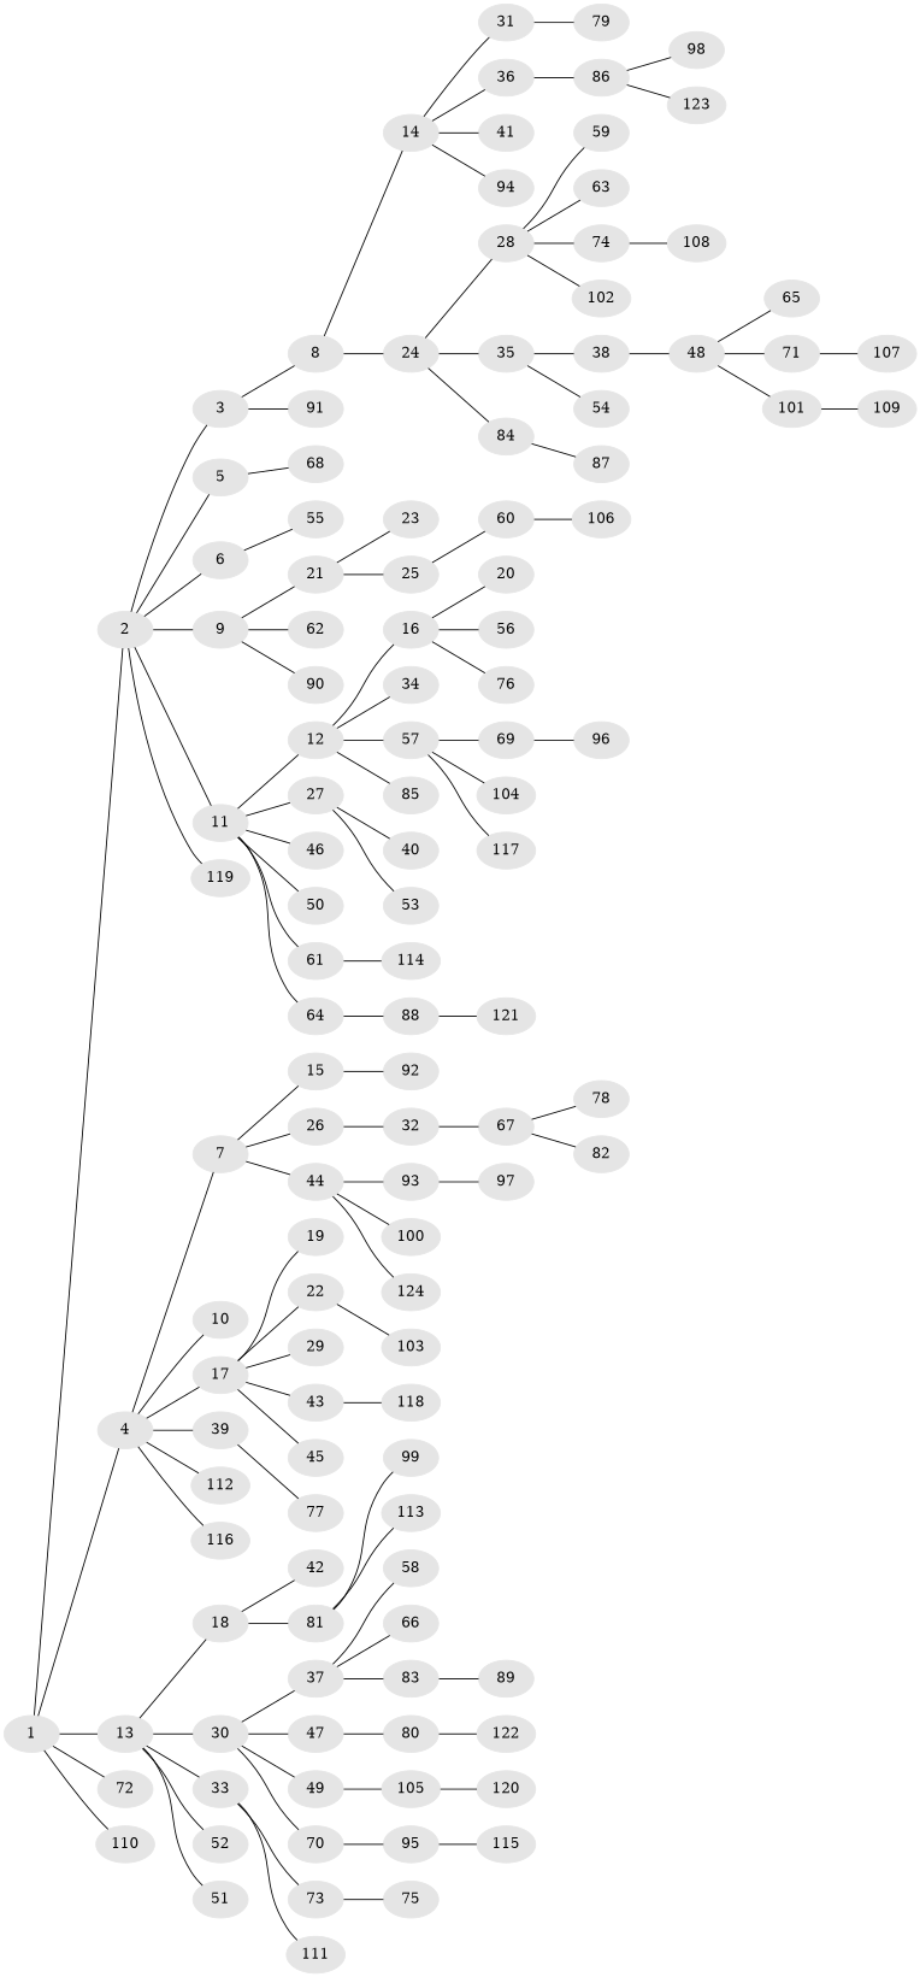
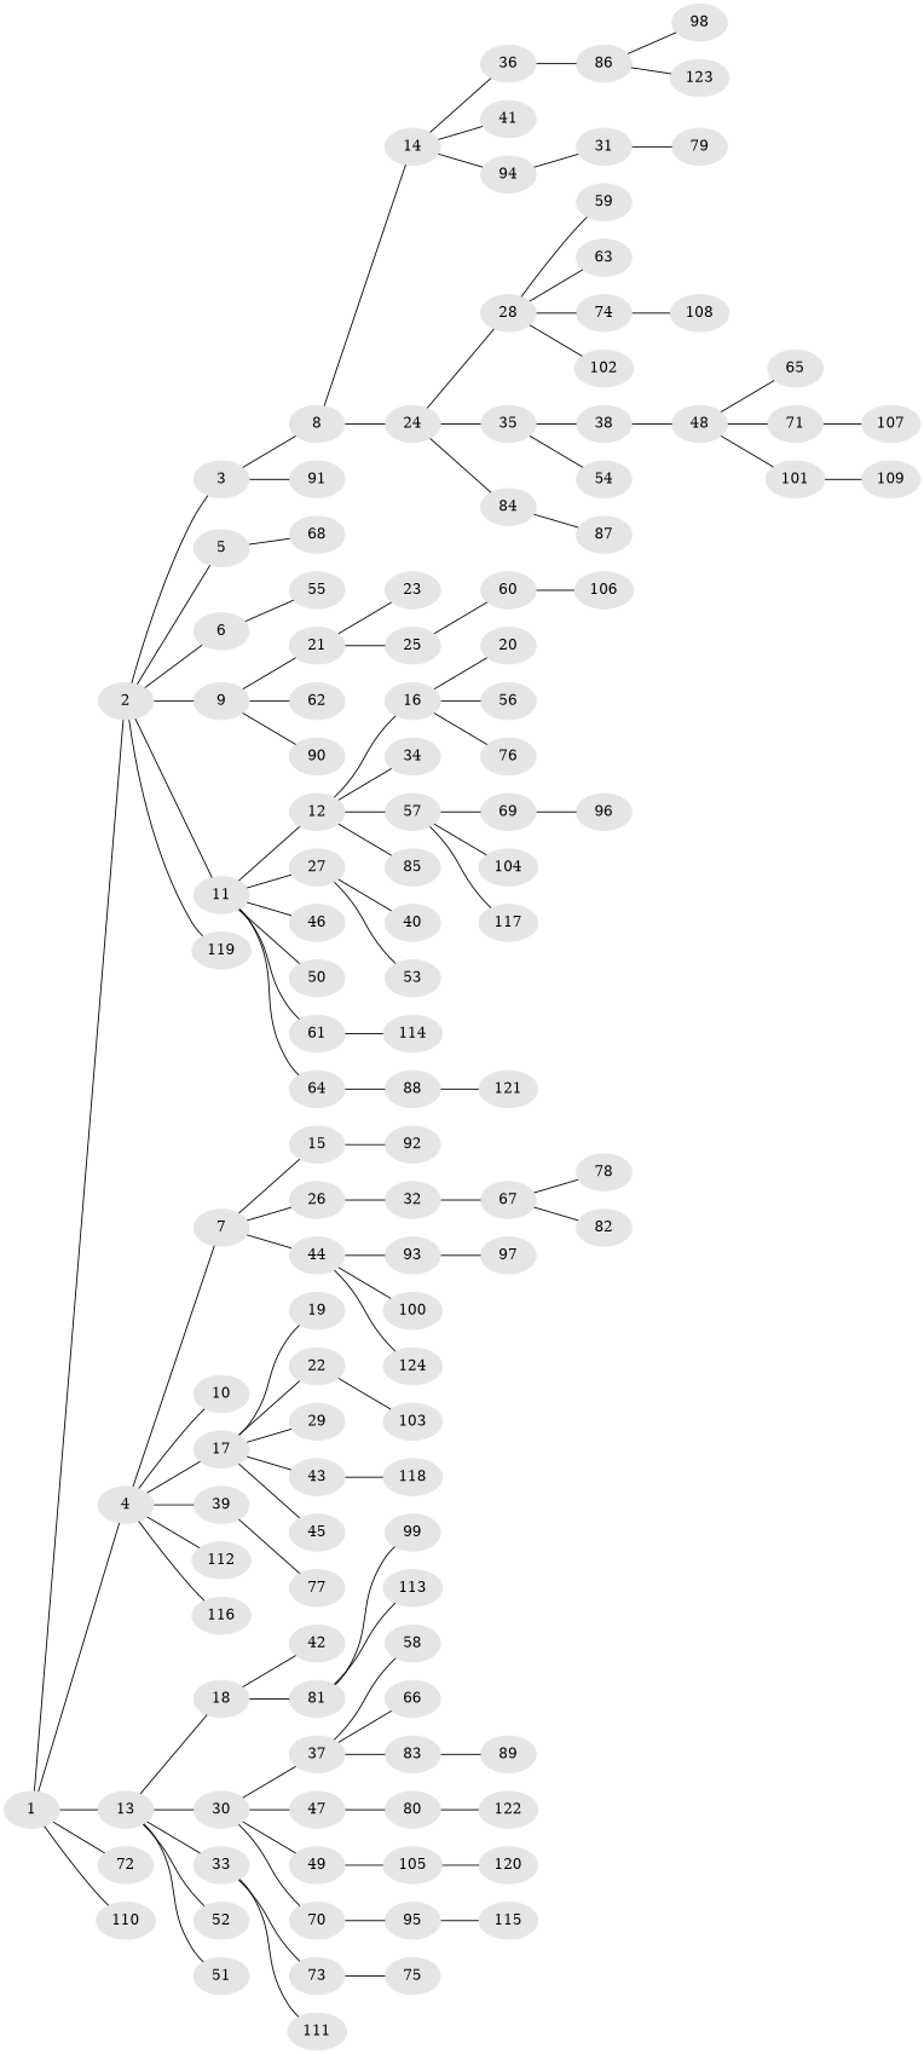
  graph {
    rankdir=LR
    node [color=gray90 style=filled]
    1
    2
    4
    13
    72
    110
    3
    5
    6
    9
    11
    119
    7
    10
    17
    39
    112
    116
    18
    30
    33
    52
    51
    8
    91
    68
    55
    21
    62
    90
    12
    27
    46
    50
    61
    64
    14
    24
    15
    26
    44
    19
    22
    29
    43
    45
    77
    92
    32
    93
    100
    124
    31
    36
    41
    94
    28
    35
    84
    23
    25
    16
    34
    57
    85
    40
    53
    114
    88
    20
    56
    76
    69
    104
    117
    42
    81
    37
    47
    49
    70
    73
    111
    79
    86
    103
    118
    99
    113
    60
    59
    63
    74
    102
    38
    54
    87
    106
    67
    108
    58
    66
    83
    80
    105
    95
    78
    82
    75
    48
    98
    123
    89
    65
    71
    101
    97
    122
    107
    109
    120
    96
    121
    115
    1 -- 2
    1 -- 4
    1 -- 13
    1 -- 72
    1 -- 110
    2 -- 3
    2 -- 5
    2 -- 6
    2 -- 9
    2 -- 11
    2 -- 119
    4 -- 7
    4 -- 10
    4 -- 17
    4 -- 39
    4 -- 112
    4 -- 116
    13 -- 18
    13 -- 30
    13 -- 33
    13 -- 52
    13 -- 51
    3 -- 8
    3 -- 91
    5 -- 68
    6 -- 55
    9 -- 21
    9 -- 62
    9 -- 90
    11 -- 12
    11 -- 27
    11 -- 46
    11 -- 50
    11 -- 61
    11 -- 64
    7 -- 15
    7 -- 26
    7 -- 44
    17 -- 19
    17 -- 22
    17 -- 29
    17 -- 43
    17 -- 45
    39 -- 77
    18 -- 42
    18 -- 81
    30 -- 37
    30 -- 47
    30 -- 49
    30 -- 70
    33 -- 73
    33 -- 111
    8 -- 14
    8 -- 24
    21 -- 23
    21 -- 25
    12 -- 16
    12 -- 34
    12 -- 57
    12 -- 85
    27 -- 40
    27 -- 53
    61 -- 114
    64 -- 88
-   14 -- 31
+   94 -- 31
    14 -- 36
    14 -- 41
    14 -- 94
    24 -- 28
    24 -- 35
    24 -- 84
    15 -- 92
    26 -- 32
    44 -- 93
    44 -- 100
    44 -- 124
    22 -- 103
    43 -- 118
    32 -- 67
    93 -- 97
    31 -- 79
    36 -- 86
    28 -- 59
    28 -- 63
    28 -- 74
    28 -- 102
    35 -- 38
    35 -- 54
    84 -- 87
    25 -- 60
    16 -- 20
    16 -- 56
    16 -- 76
    57 -- 69
    57 -- 104
    57 -- 117
    88 -- 121
    69 -- 96
    81 -- 99
    81 -- 113
    37 -- 58
    37 -- 66
    37 -- 83
    47 -- 80
    49 -- 105
    70 -- 95
    73 -- 75
    86 -- 98
    86 -- 123
    60 -- 106
    74 -- 108
    38 -- 48
    67 -- 78
    67 -- 82
    83 -- 89
    80 -- 122
    105 -- 120
    95 -- 115
    48 -- 65
    48 -- 71
    48 -- 101
    71 -- 107
    101 -- 109
  }
